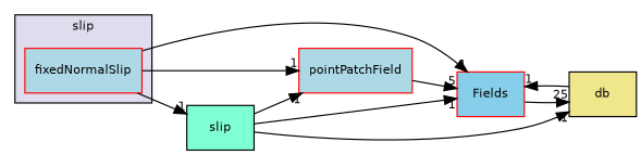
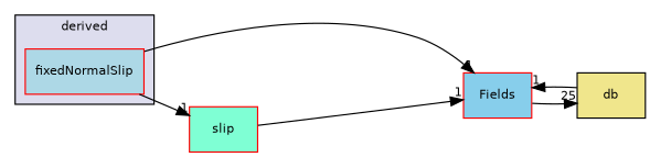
  digraph {
    compound=true
    rankdir=LR
    node [color=red fillcolor=lightblue fontname=Helvetica fontsize=10 shape=box style=filled]
    edge [headlabel=1 labeldistance=1.5 labelfontname=Helvetica labelfontsize=10]
    n1 [label=fixedNormalSlip pencolor=black]
    n2 [fillcolor=skyblue label=Fields]
-   n3 [label=pointPatchField]
-   n4 [fillcolor=aquamarine label=slip color=""]
+   n4 [fillcolor=aquamarine label=slip]
    n5 [color=black fillcolor=khaki label=db]
    subgraph cluster_1 {
      bgcolor="#ddddee"
      fontname=Helvetica
      fontsize=10
-     label=slip
+     label=derived
      pencolor=black
      n1
    }
    n1 -> n2
-   n1 -> n3
    n1 -> n4
    n2 -> n5 [headlabel=25]
-   n3 -> n2 [headlabel=5]
    n4 -> n2
-   n4 -> n3
-   n4 -> n5
    n5 -> n2
  }
